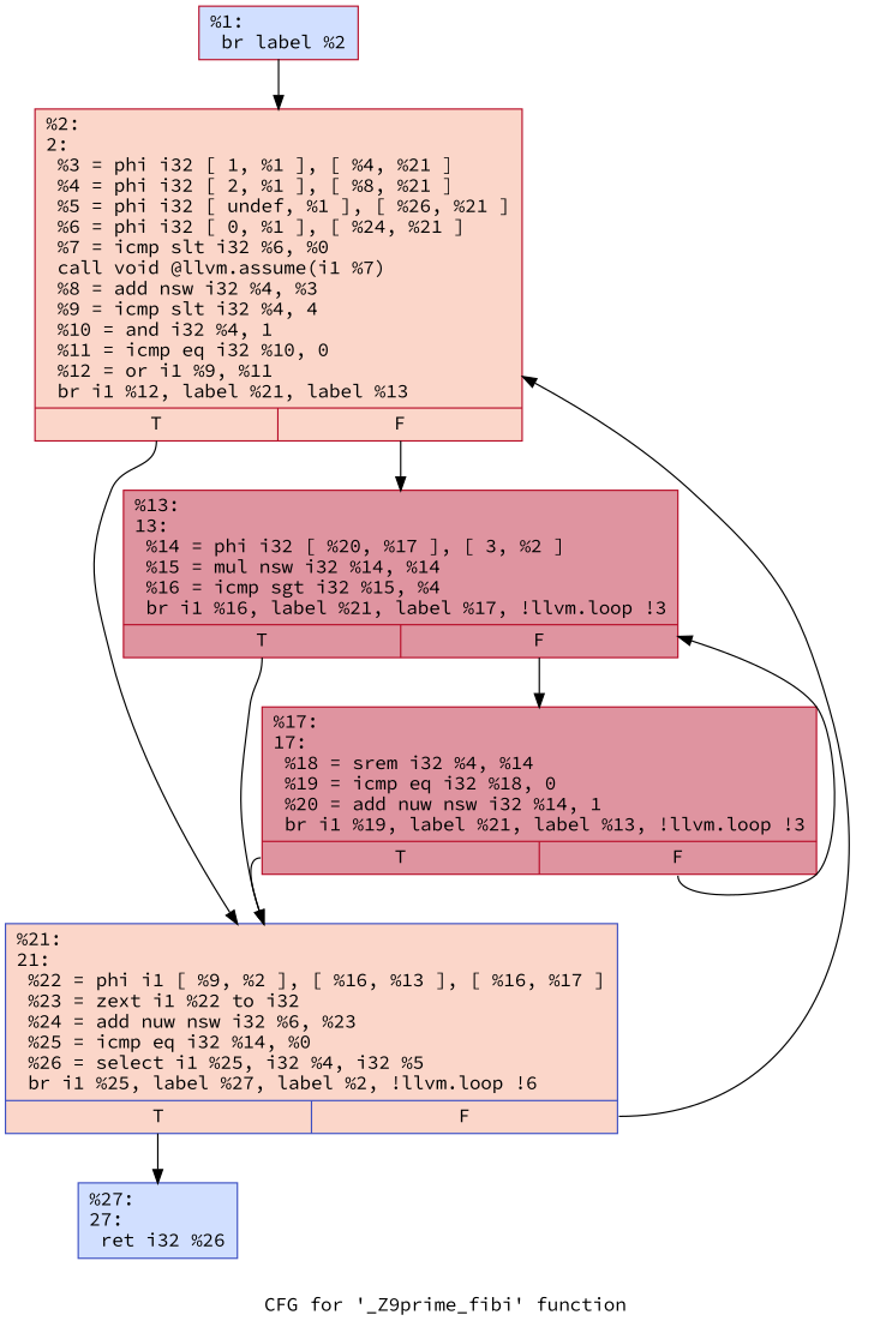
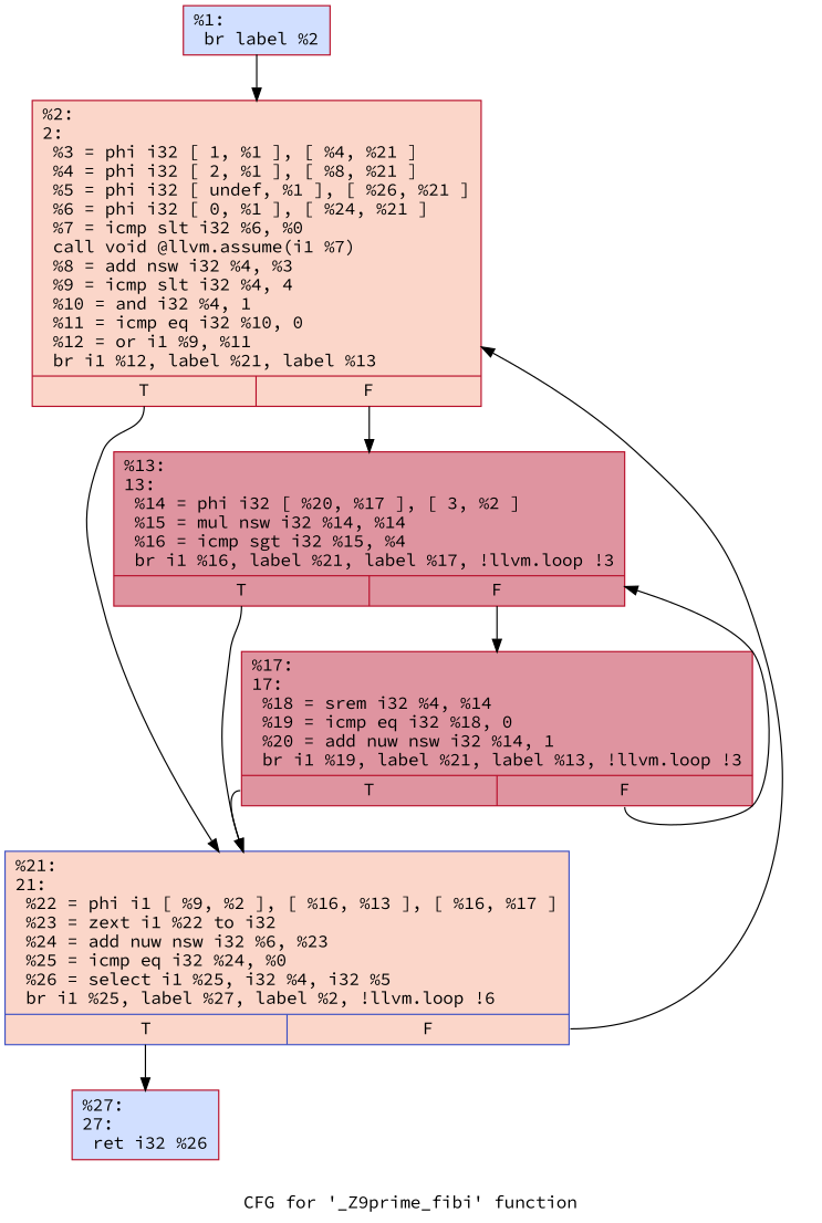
  digraph {
    fontname="Source Code Pro"
    label="CFG for '_Z9prime_fibi' function"
    node [color="#b70d28ff" fillcolor="#96b7ff70" fontname="Source Code Pro" shape=record style=filled]
    edge [fontname="Source Code Pro" tailport=s0]
    n1 [label="{%1:\l  br label %2\l}"]
    n2 [fillcolor="#f6a38570" label="{%2:\l2:                                                \l  %3 = phi i32 [ 1, %1 ], [ %4, %21 ]\l  %4 = phi i32 [ 2, %1 ], [ %8, %21 ]\l  %5 = phi i32 [ undef, %1 ], [ %26, %21 ]\l  %6 = phi i32 [ 0, %1 ], [ %24, %21 ]\l  %7 = icmp slt i32 %6, %0\l  call void @llvm.assume(i1 %7)\l  %8 = add nsw i32 %4, %3\l  %9 = icmp slt i32 %4, 4\l  %10 = and i32 %4, 1\l  %11 = icmp eq i32 %10, 0\l  %12 = or i1 %9, %11\l  br i1 %12, label %21, label %13\l|{<s0>T|<s1>F}}"]
-   n3 [color="#3d50c3ff" fillcolor="#f6a38570" label="{%21:\l21:                                               \l  %22 = phi i1 [ %9, %2 ], [ %16, %13 ], [ %16, %17 ]\l  %23 = zext i1 %22 to i32\l  %24 = add nuw nsw i32 %6, %23\l  %25 = icmp eq i32 %14, %0\l  %26 = select i1 %25, i32 %4, i32 %5\l  br i1 %25, label %27, label %2, !llvm.loop !6\l|{<s0>T|<s1>F}}"]
+   n3 [color="#3d50c3ff" fillcolor="#f6a38570" label="{%21:\l21:                                               \l  %22 = phi i1 [ %9, %2 ], [ %16, %13 ], [ %16, %17 ]\l  %23 = zext i1 %22 to i32\l  %24 = add nuw nsw i32 %6, %23\l  %25 = icmp eq i32 %24, %0\l  %26 = select i1 %25, i32 %4, i32 %5\l  br i1 %25, label %27, label %2, !llvm.loop !6\l|{<s0>T|<s1>F}}"]
    n4 [fillcolor="#b70d2870" label="{%13:\l13:                                               \l  %14 = phi i32 [ %20, %17 ], [ 3, %2 ]\l  %15 = mul nsw i32 %14, %14\l  %16 = icmp sgt i32 %15, %4\l  br i1 %16, label %21, label %17, !llvm.loop !3\l|{<s0>T|<s1>F}}"]
-   n5 [color="#3d50c3ff" label="{%27:\l27:                                               \l  ret i32 %26\l}"]
+   n5 [label="{%27:\l27:                                               \l  ret i32 %26\l}"]
    n6 [fillcolor="#b70d2870" label="{%17:\l17:                                               \l  %18 = srem i32 %4, %14\l  %19 = icmp eq i32 %18, 0\l  %20 = add nuw nsw i32 %14, 1\l  br i1 %19, label %21, label %13, !llvm.loop !3\l|{<s0>T|<s1>F}}"]
    n1 -> n2
    n2 -> n3
    n2 -> n4 [tailport=s1]
    n3 -> n2 [tailport=s1]
    n3 -> n5
    n4 -> n3
    n4 -> n6 [tailport=s1]
    n6 -> n3
    n6 -> n4 [tailport=s1]
  }
